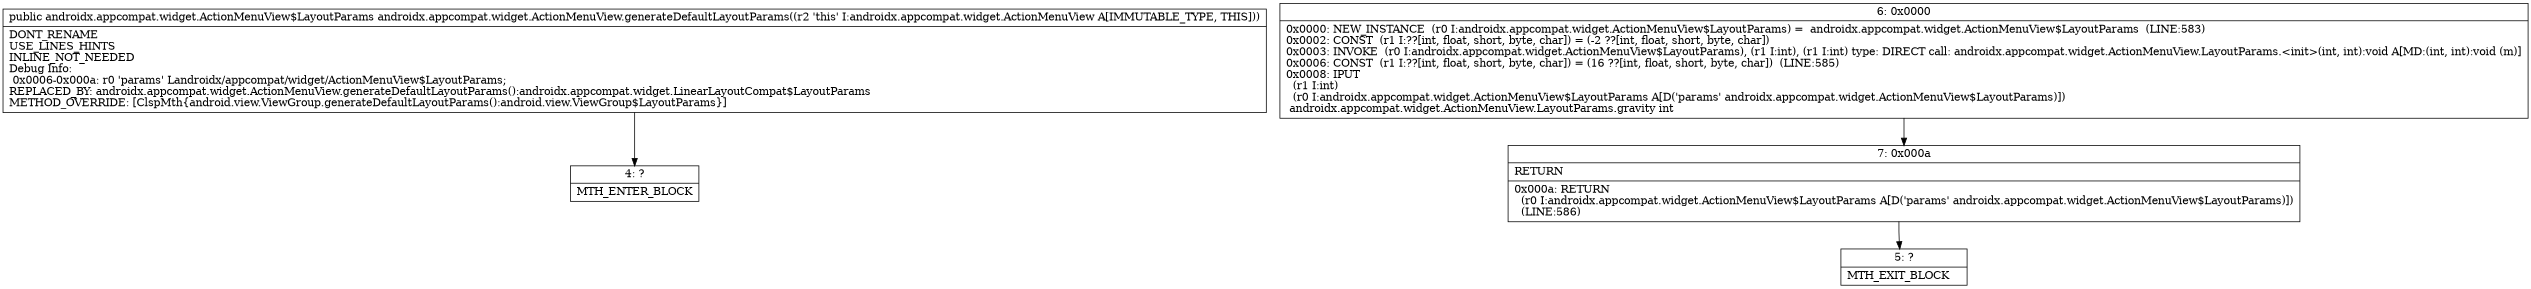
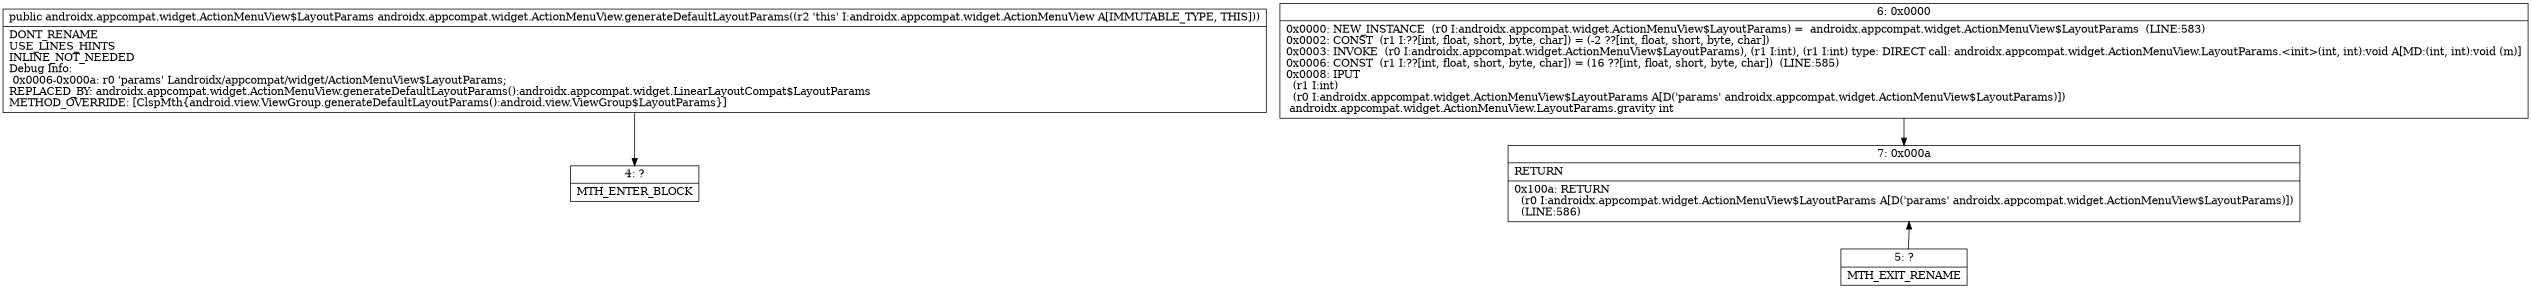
  digraph {
    node [shape=record]
    n1 [label="{4\:\ ?|MTH_ENTER_BLOCK\l}"]
    n2 [label="{6\:\ 0x0000|0x0000: NEW_INSTANCE  (r0 I:androidx.appcompat.widget.ActionMenuView$LayoutParams) =  androidx.appcompat.widget.ActionMenuView$LayoutParams  (LINE:583)\l0x0002: CONST  (r1 I:??[int, float, short, byte, char]) = (\-2 ??[int, float, short, byte, char]) \l0x0003: INVOKE  (r0 I:androidx.appcompat.widget.ActionMenuView$LayoutParams), (r1 I:int), (r1 I:int) type: DIRECT call: androidx.appcompat.widget.ActionMenuView.LayoutParams.\<init\>(int, int):void A[MD:(int, int):void (m)]\l0x0006: CONST  (r1 I:??[int, float, short, byte, char]) = (16 ??[int, float, short, byte, char])  (LINE:585)\l0x0008: IPUT  \l  (r1 I:int)\l  (r0 I:androidx.appcompat.widget.ActionMenuView$LayoutParams A[D('params' androidx.appcompat.widget.ActionMenuView$LayoutParams)])\l androidx.appcompat.widget.ActionMenuView.LayoutParams.gravity int \l}"]
-   n3 [label="{7\:\ 0x000a|RETURN\l|0x000a: RETURN  \l  (r0 I:androidx.appcompat.widget.ActionMenuView$LayoutParams A[D('params' androidx.appcompat.widget.ActionMenuView$LayoutParams)])\l  (LINE:586)\l}"]
-   n4 [label="{5\:\ ?|MTH_EXIT_BLOCK\l}"]
+   n3 [label="{7\:\ 0x000a|RETURN\l|0x100a: RETURN  \l  (r0 I:androidx.appcompat.widget.ActionMenuView$LayoutParams A[D('params' androidx.appcompat.widget.ActionMenuView$LayoutParams)])\l  (LINE:586)\l}"]
+   n4 [label="{5\:\ ?|MTH_EXIT_RENAME\l}"]
    n5 [label="{public androidx.appcompat.widget.ActionMenuView$LayoutParams androidx.appcompat.widget.ActionMenuView.generateDefaultLayoutParams((r2 'this' I:androidx.appcompat.widget.ActionMenuView A[IMMUTABLE_TYPE, THIS]))  | DONT_RENAME\lUSE_LINES_HINTS\lINLINE_NOT_NEEDED\lDebug Info:\l  0x0006\-0x000a: r0 'params' Landroidx\/appcompat\/widget\/ActionMenuView$LayoutParams;\lREPLACED_BY: androidx.appcompat.widget.ActionMenuView.generateDefaultLayoutParams():androidx.appcompat.widget.LinearLayoutCompat$LayoutParams\lMETHOD_OVERRIDE: [ClspMth\{android.view.ViewGroup.generateDefaultLayoutParams():android.view.ViewGroup$LayoutParams\}]\l}"]
    n2 -> n3
-   n3 -> n4
+   n4 -> n3
    n5 -> n1
  }
